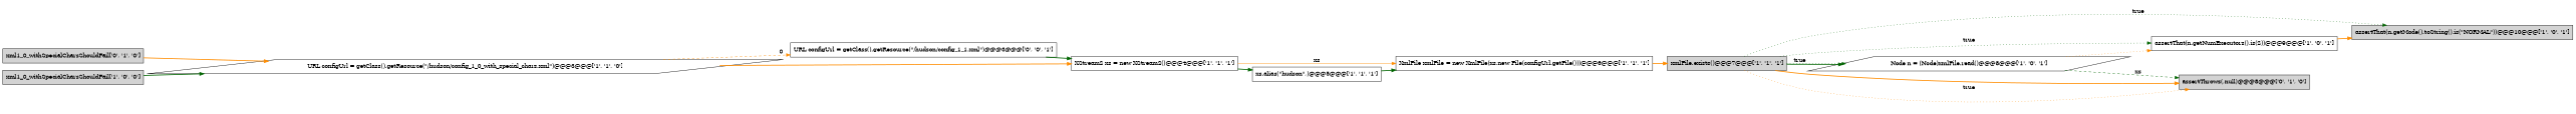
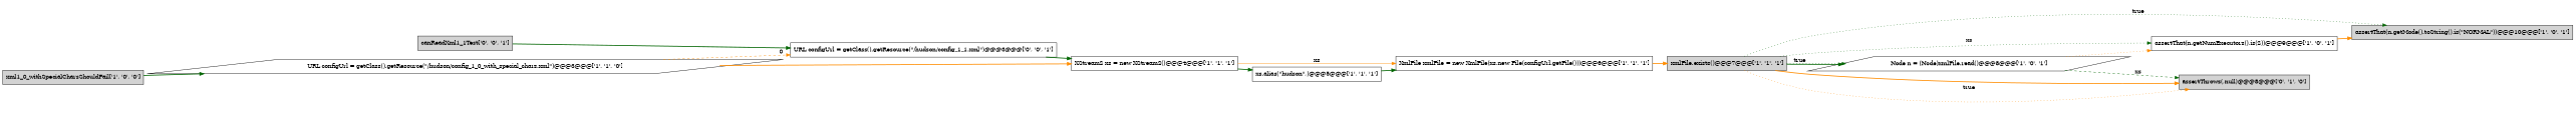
  digraph {
    rankdir=LR
    node [fillcolor=white shape=box style=filled]
    edge [color=darkgreen style=bold]
    n1 [label="URL configUrl = getClass().getResource(\"/hudson/config_1_1.xml\")@@@3@@@['0', '0', '1']"]
    n2 [label="XStream2 xs = new XStream2()@@@4@@@['1', '1', '1']"]
    n3 [label="xs.alias(\"hudson\",)@@@5@@@['1', '1', '1']"]
    n4 [label="XmlFile xmlFile = new XmlFile(xs,new File(configUrl.getFile()))@@@6@@@['1', '1', '1']"]
    n5 [fillcolor=lightgray label="xmlFile.exists()@@@7@@@['1', '1', '1']"]
    n6 [label="Node n = (Node)xmlFile.read()@@@8@@@['1', '0', '1']" shape=parallelogram]
    n7 [fillcolor=lightgray label="assertThat(n.getMode().toString(),is(\"NORMAL\"))@@@10@@@['1', '0', '1']"]
    n8 [label="assertThat(n.getNumExecutors(),is(2))@@@9@@@['1', '0', '1']"]
    n9 [fillcolor=lightgray label="assertThrows(,null)@@@8@@@['0', '1', '0']"]
-   n11 [fillcolor=lightgray label="xml1_0_withSpecialCharsShouldFail['0', '1', '0']"]
+   n10 [fillcolor=lightgray label="canReadXml1_1Test['0', '0', '1']"]
    n12 [label="URL configUrl = getClass().getResource(\"/hudson/config_1_0_with_special_chars.xml\")@@@3@@@['1', '1', '0']" shape=parallelogram]
    n13 [fillcolor=lightgray label="xml1_0_withSpecialCharsShouldFail['1', '0', '0']"]
    n1 -> n2
    n2 -> n3
    n2 -> n4 [color=darkorange label=xs style=solid]
    n3 -> n4
    n4 -> n5 [color=darkorange]
    n5 -> n6 [label=true style=dotted]
    n5 -> n6
    n5 -> n7 [label=true style=dotted]
-   n5 -> n8 [label=true style=dotted]
+   n5 -> n8 [label=xs style=dotted]
    n5 -> n9 [color=darkorange]
    n5 -> n9 [color=darkorange label=true style=dotted]
    n6 -> n8 [color=darkorange style=dotted]
    n6 -> n9 [label=xs style=dashed]
    n8 -> n7 [color=darkorange]
-   n11 -> n12 [color=darkorange]
+   n10 -> n1
    n12 -> n1 [color=darkorange label=0 style=dashed]
    n12 -> n2 [color=darkorange]
    n13 -> n12
  }
